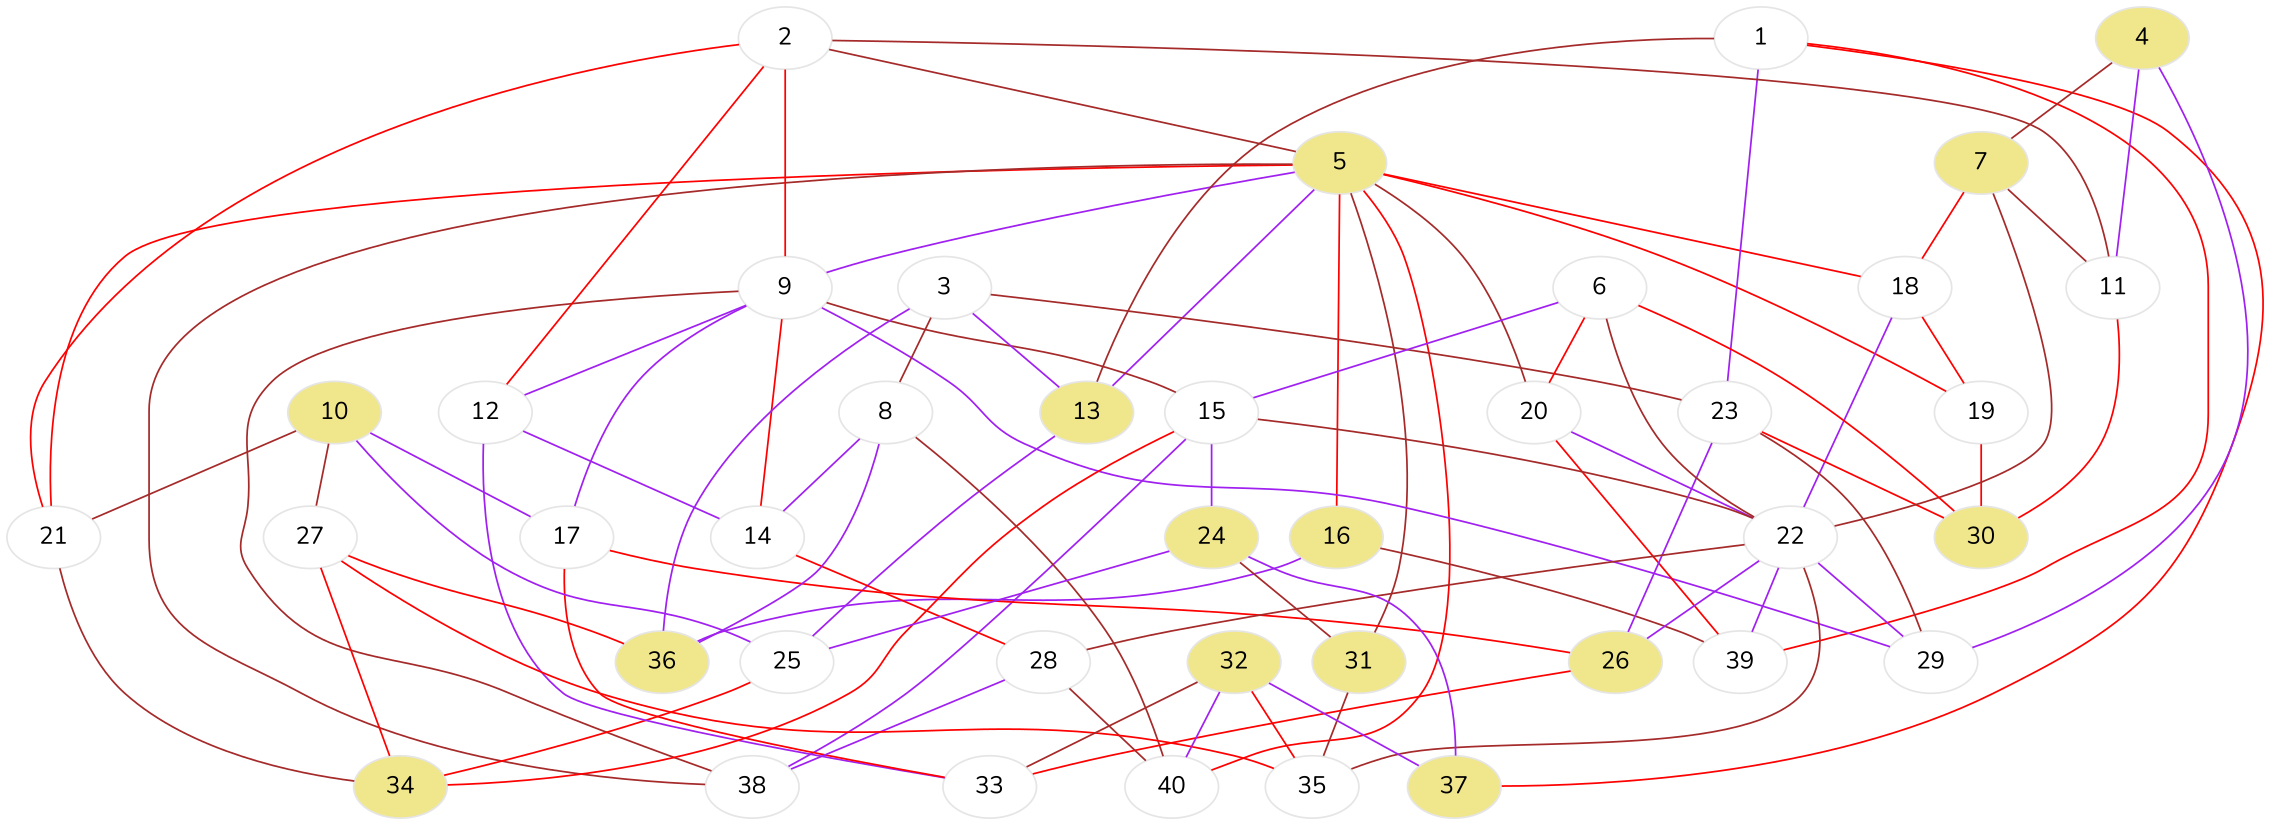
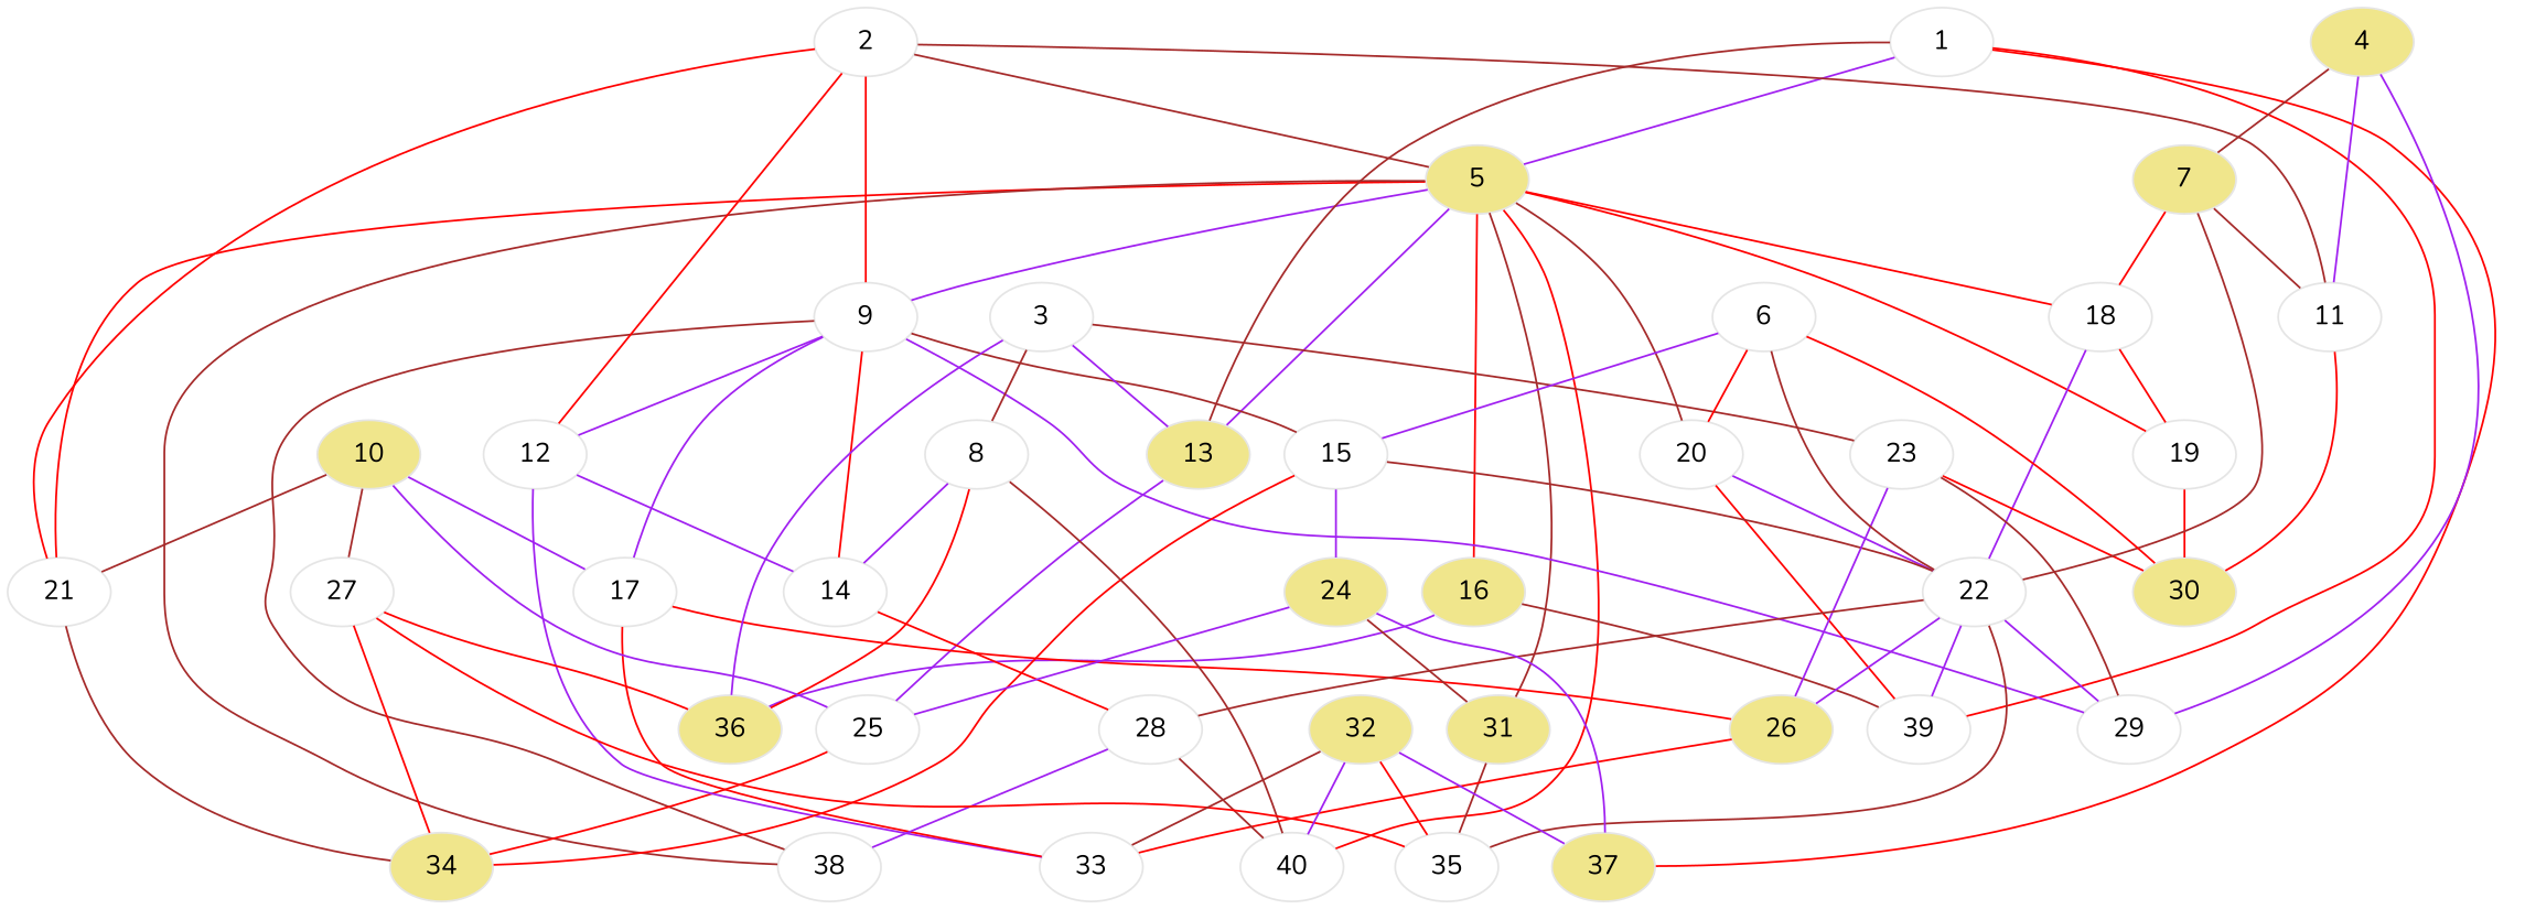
  graph {
    fontname=Nunito
    node [color=gray90 fillcolor=white fontname=Nunito style=filled]
    edge [color=purple fontname=Nunito weight=1.0]
    5 [fillcolor=khaki]
    1
    13 [fillcolor=khaki]
    37 [fillcolor=khaki]
    39
    9
    21
    16 [fillcolor=khaki]
    18
    19
    20
    31 [fillcolor=khaki]
    38
    40
    25
    2
    11
    12
    29
    15
    14
    17
    30 [fillcolor=khaki]
    33
    34 [fillcolor=khaki]
    3
    8
    23
    36 [fillcolor=khaki]
    26 [fillcolor=khaki]
    4 [fillcolor=khaki]
    7 [fillcolor=khaki]
    22
    35
    6
    24 [fillcolor=khaki]
    28
    10 [fillcolor=khaki]
    27
    32 [fillcolor=khaki]
    5 -- 13
    5 -- 9
    5 -- 21 [color=red]
    5 -- 16 [color=red]
    5 -- 18 [color=red]
    5 -- 19 [color=red]
    5 -- 20 [color=brown]
    5 -- 31 [color=brown]
    5 -- 38 [color=brown]
    5 -- 40 [color=red]
-   1 -- 23
+   1 -- 5
    1 -- 13 [color=brown]
    1 -- 37 [color=red]
    1 -- 39 [color=red]
    13 -- 25
    9 -- 38 [color=brown]
    9 -- 12
    9 -- 29
    9 -- 15 [color=brown weight=2.0]
    9 -- 14 [color=red]
    9 -- 17
    21 -- 34 [color=brown]
    16 -- 39 [color=brown]
    16 -- 36
    18 -- 19 [color=red]
    18 -- 22
    19 -- 30 [color=red]
    20 -- 39 [color=red]
    20 -- 22
    31 -- 35 [color=brown]
    25 -- 34 [color=red]
    2 -- 5 [color=brown]
    2 -- 9 [color=red weight=4.0]
    2 -- 21 [color=red]
    2 -- 11 [color=brown]
    2 -- 12 [color=red]
    11 -- 30 [color=red]
    12 -- 14
    12 -- 33
-   15 -- 38
    15 -- 34 [color=red]
    15 -- 22 [color=brown weight=2.0]
    15 -- 24
    14 -- 28 [color=red]
    17 -- 33 [color=red]
    17 -- 26 [color=red]
    3 -- 13
    3 -- 8 [color=brown]
    3 -- 23 [color=brown]
    3 -- 36
    8 -- 40 [color=brown]
    8 -- 14
-   8 -- 36
+   8 -- 36 [color=red]
    23 -- 29 [color=brown]
    23 -- 30 [color=red]
    23 -- 26
    26 -- 33 [color=red]
    4 -- 11
    4 -- 29
    4 -- 7 [color=brown]
    7 -- 18 [color=red]
    7 -- 11 [color=brown]
    7 -- 22 [color=brown]
    22 -- 39
    22 -- 29
    22 -- 26
    22 -- 35 [color=brown]
    22 -- 28 [color=brown]
    6 -- 20 [color=red]
    6 -- 15
    6 -- 30 [color=red]
    6 -- 22 [color=brown]
    24 -- 37
    24 -- 31 [color=brown]
    24 -- 25
    28 -- 38
    28 -- 40 [color=brown]
    10 -- 21 [color=brown]
    10 -- 25
    10 -- 17
    10 -- 27 [color=brown]
    27 -- 34 [color=red]
    27 -- 36 [color=red]
    27 -- 35 [color=red]
    32 -- 37
    32 -- 40
    32 -- 33 [color=brown]
    32 -- 35 [color=red]
  }
